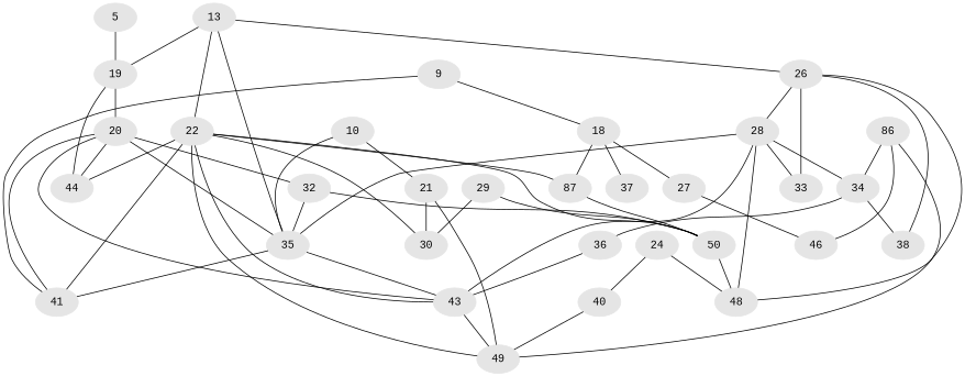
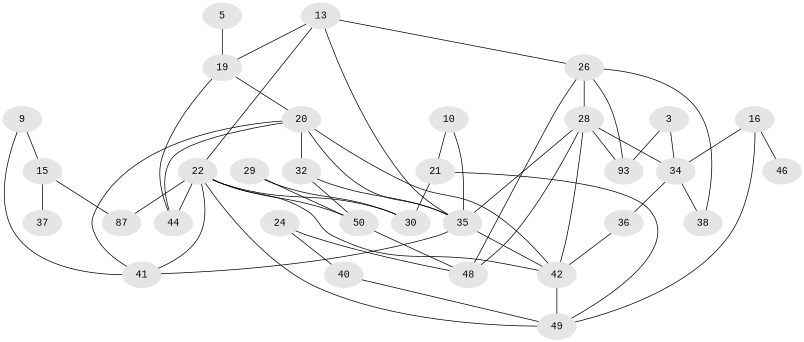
  graph {
    fontname="Liberation Mono"
    node [color=gray90 fontname="Liberation Mono" style=filled]
    edge [fontname="Liberation Mono" weight=1.0]
-   33
+   3
+   33 [label=93]
    34
    38
    36
    n6 [label=5]
    19
    20
    44
    9
    41
-   18
-   27
+   18 [label=15]
    46
    10
    21
    35
    30
    49
-   42 [label=43]
+   42
    13
    22
    26
    n24 [label=87]
    50
    48
    28
    40
-   16 [label=86]
+   16
    29
    37
    32
    24
+   3 -- 33
+   3 -- 34
    34 -- 38
    34 -- 36
    36 -- 42
    n6 -- 19
    19 -- 20
    19 -- 44
    20 -- 44
    20 -- 41
    20 -- 35
    20 -- 42
    20 -- 32
    9 -- 41
    9 -- 18
-   18 -- 27
    18 -- n24
    18 -- 37
-   27 -- 46
    10 -- 21
    10 -- 35
    21 -- 30
    21 -- 49
    35 -- 41
    35 -- 42
    42 -- 49
    13 -- 19
    13 -- 35
    13 -- 22
    13 -- 26
    22 -- 44
    22 -- 41
    22 -- 30
    22 -- 49
    22 -- 42
    22 -- n24
    22 -- 50
    26 -- 33
    26 -- 38
    26 -- 48
    26 -- 28
-   n24 -- 50
    50 -- 48
    28 -- 33 [weight=2.0]
    28 -- 34
    28 -- 35 [weight=2.0]
    28 -- 42 [weight=2.0]
    28 -- 48
    40 -- 49
    16 -- 34
    16 -- 46
    16 -- 49
    29 -- 30
    29 -- 50
    32 -- 35
    32 -- 50
    24 -- 48
    24 -- 40
  }
